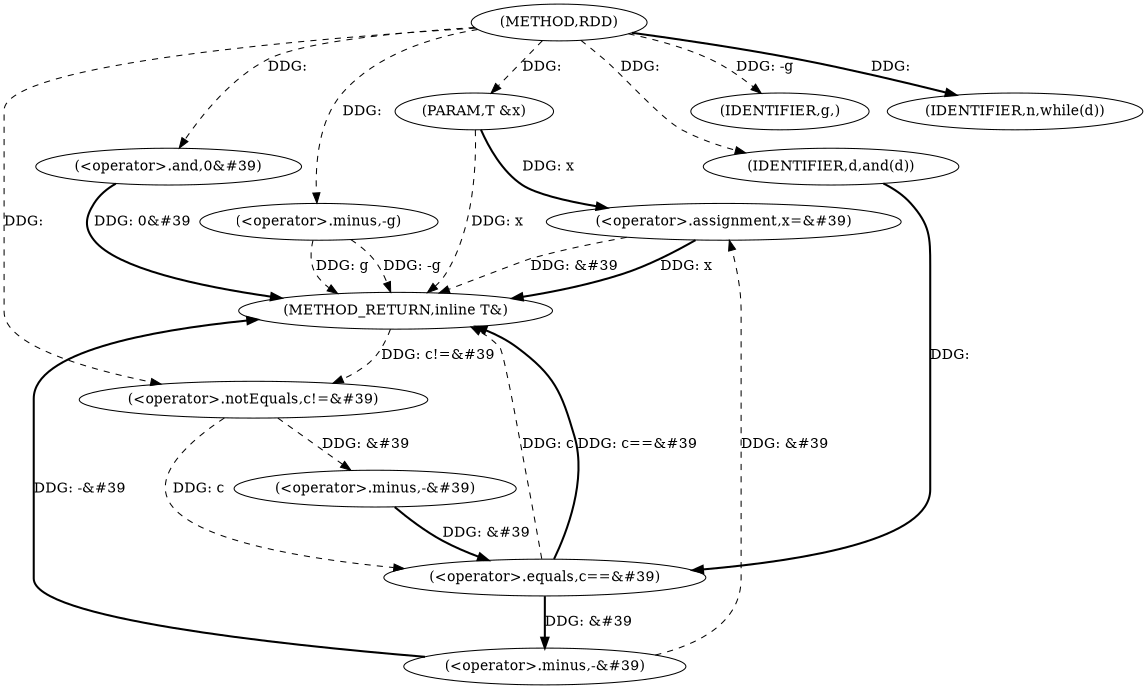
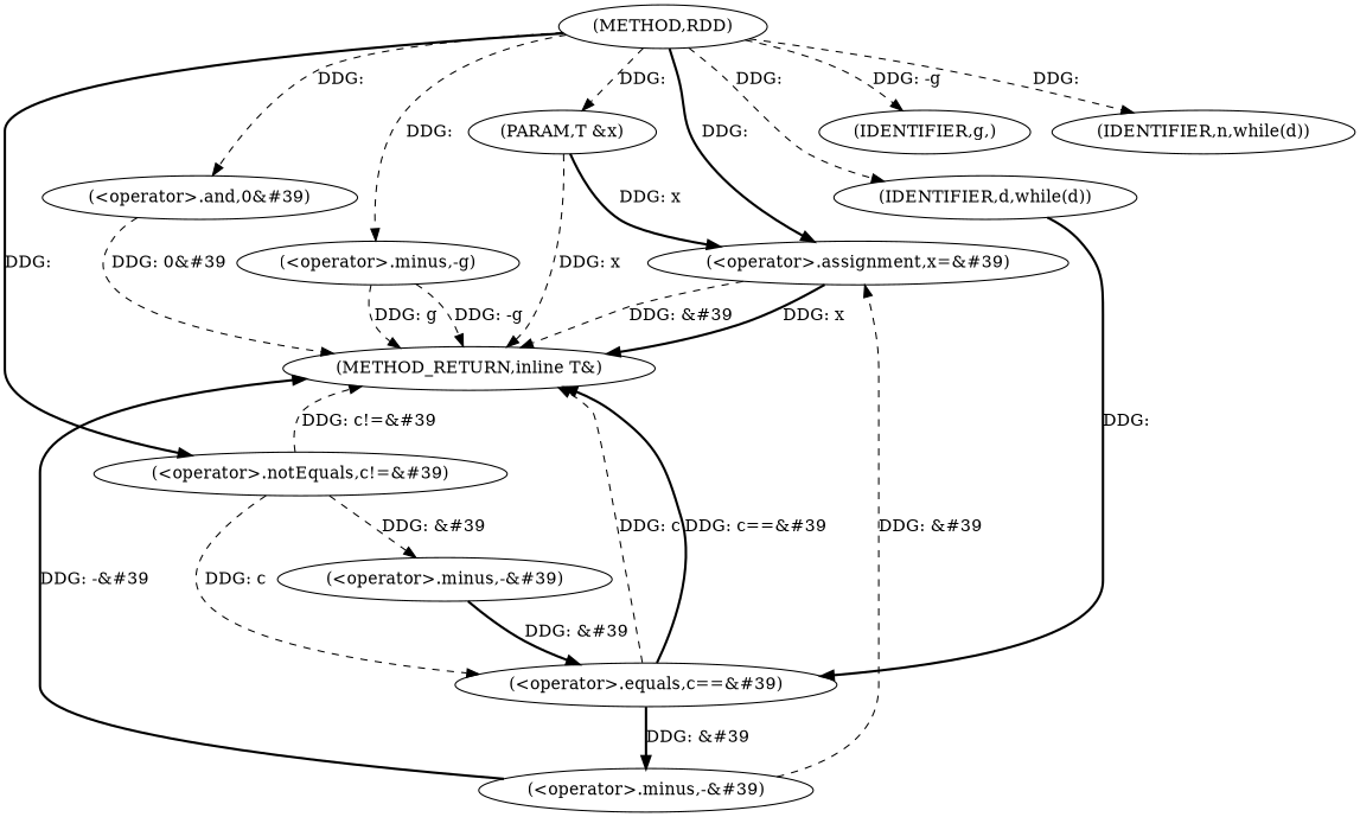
  digraph {
    edge [style=dashed]
    n1 [label="(METHOD,RDD)"]
    n2 [label="(PARAM,T &x)"]
    n3 [label="(IDENTIFIER,g,)"]
    n4 [label="(<operator>.notEquals,c!=&#39)"]
    n5 [label="(<operator>.assignment,x=&#39)"]
    n6 [label="(<operator>.and,0&#39)"]
    n7 [label="(<operator>.minus,-g)"]
-   n8 [label="(IDENTIFIER,d,and(d))"]
+   n8 [label="(IDENTIFIER,d,while(d))"]
    n9 [label="(IDENTIFIER,n,while(d))"]
    n10 [label="(METHOD_RETURN,inline T&)"]
    n11 [label="(<operator>.equals,c==&#39)"]
    n12 [label="(<operator>.minus,-&#39)"]
    n13 [label="(<operator>.minus,-&#39)"]
    n1 -> n2 [label="DDG: "]
    n1 -> n3 [label="DDG: -g"]
-   n1 -> n4 [label="DDG: "]
+   n1 -> n4 [label="DDG: " style=bold]
+   n1 -> n5 [label="DDG: " style=bold]
    n1 -> n6 [label="DDG: "]
    n1 -> n7 [label="DDG: "]
    n1 -> n8 [label="DDG: "]
-   n1 -> n9 [label="DDG: " style=bold]
+   n1 -> n9 [label="DDG: "]
    n2 -> n5 [label="DDG: x" style=bold]
    n2 -> n10 [label="DDG: x"]
-   n10 -> n4 [label="DDG: c!=&#39"]
+   n4 -> n10 [label="DDG: c!=&#39"]
    n4 -> n11 [label="DDG: c"]
    n4 -> n13 [label="DDG: &#39"]
    n5 -> n10 [label="DDG: x" style=bold]
    n5 -> n10 [label="DDG: &#39"]
-   n6 -> n10 [label="DDG: 0&#39" style=bold]
+   n6 -> n10 [label="DDG: 0&#39"]
    n7 -> n10 [label="DDG: -g"]
    n7 -> n10 [label="DDG: g"]
    n8 -> n11 [label="DDG: " style=bold]
    n11 -> n10 [label="DDG: c"]
    n11 -> n10 [label="DDG: c==&#39" style=bold]
    n11 -> n12 [label="DDG: &#39" style=bold]
    n12 -> n5 [label="DDG: &#39"]
    n12 -> n10 [label="DDG: -&#39" style=bold]
    n13 -> n11 [label="DDG: &#39" style=bold]
  }
